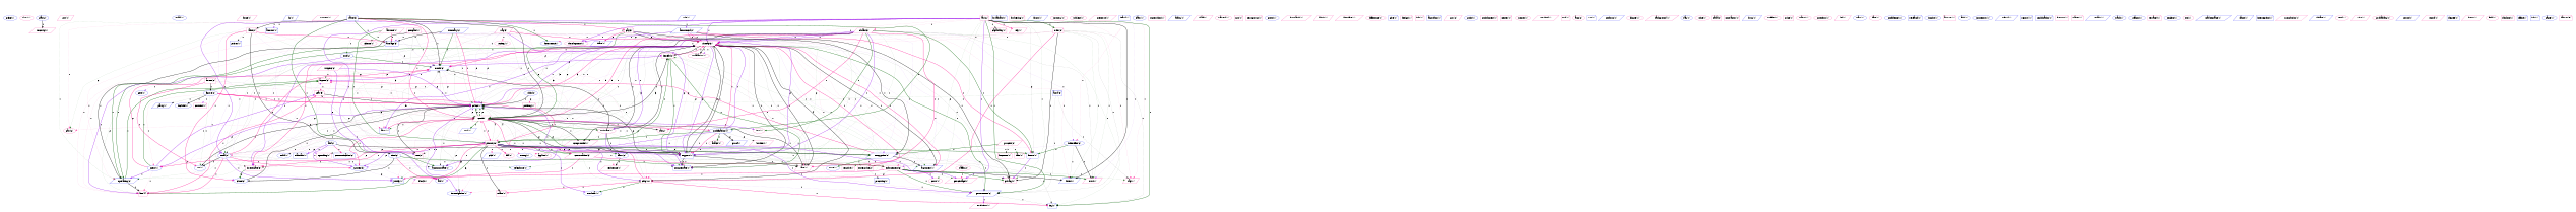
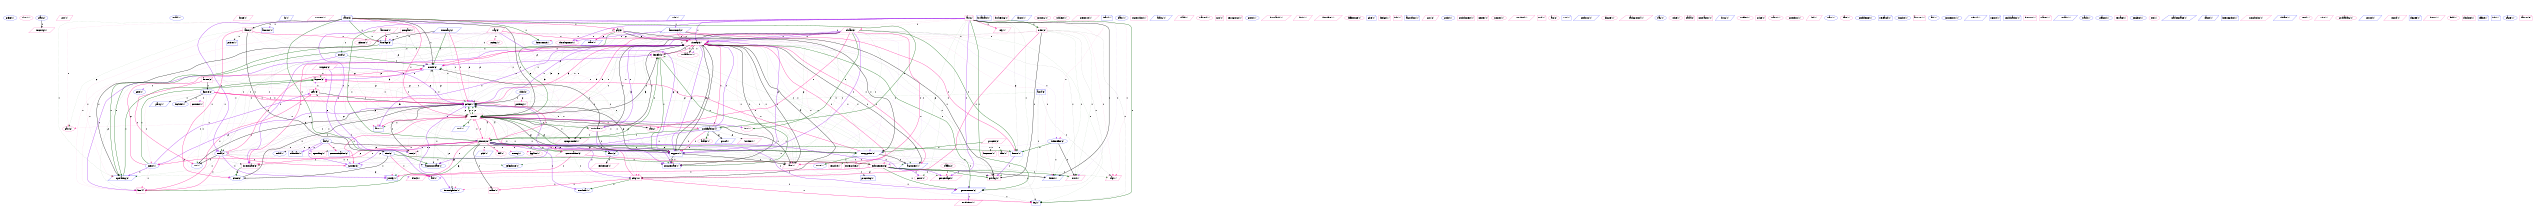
  digraph {
    node [color=deeppink shape=ellipse]
    edge [color=deeppink style=dotted]
    n1 [color=blue label="peice(1)"]
    n2 [label="show(1)"]
    n3 [color=blue label="plan(2)"]
    n4 [label="security(1)" shape=parallelogram]
    n5 [label="put(1)" shape=parallelogram]
    n6 [color=blue label="email(1)"]
    n7 [label="force(1)" shape=parallelogram]
    n8 [color=blue label="dc(1)" shape=parallelogram]
    n9 [label="moment(1)" shape=parallelogram]
    n10 [color=blue label="role(1)" shape=parallelogram]
    n11 [color=blue label="announced(2)" shape=parallelogram]
    n12 [color=blue label="add(2)"]
    n13 [color=blue label="build(1)"]
    n14 [color=blue label="communication(2)" shape=note]
    n15 [color=blue label="encryption(8)" shape=parallelogram]
    n16 [color=blue label="maintain(1)" shape=note]
    n17 [color=blue label="system(3)"]
    n18 [label="enterprise(2)" shape=note]
    n19 [label="benefit(3)" shape=note]
    n20 [label="wiretap(3)" shape=parallelogram]
    n21 [color=blue label="key(1)" shape=note]
    n22 [label="access(3)" shape=note]
    n23 [color=blue label="argument(1)" shape=parallelogram]
    n24 [color=blue label="none(1)"]
    n25 [label="require(1)" shape=note]
    n26 [color=blue label="justify(1)" shape=note]
    n27 [color=blue label="procuring(1)" shape=note]
    n28 [color=blue label="month(6)" shape=parallelogram]
    n29 [label="line(4)" shape=note]
    n30 [color=blue label="support(1)" shape=note]
    n31 [color=blue label="police(1)" shape=note]
    n32 [color=blue label="compensate(1)" shape=note]
    n33 [label="rate(1)" shape=parallelogram]
    n34 [color=blue label="government(6)" shape=parallelogram]
    n35 [label="privacy(1)" shape=note]
    n36 [label="chip(10)" shape=note]
    n37 [label="cost(5)" shape=parallelogram]
    n38 [label="investigate(3)" shape=note]
    n39 [color=blue label="operating(2)" shape=parallelogram]
    n40 [color=blue label="labor(1)" shape=note]
    n41 [color=blue label="investigation(1)"]
    n42 [label="enforcement(6)"]
    n43 [label="installation(1)"]
    n44 [label="year(5)" shape=note]
    n45 [color=blue label="broadcast(1)" shape=note]
    n46 [label="brokering(1)" shape=note]
    n47 [label="assume(1)" shape=parallelogram]
    n48 [label="scheme(1)"]
    n49 [color=blue label="level(2)"]
    n50 [label="phone(20)" shape=note]
    n51 [label="spending(1)" shape=note]
    n52 [color=blue label="average(3)" shape=note]
    n53 [label="percentage(1)" shape=parallelogram]
    n54 [color=blue label="total(2)"]
    n55 [color=blue label="future(1)" shape=note]
    n56 [color=blue label="accommodate(1)"]
    n57 [label="use(2)" shape=note]
    n58 [color=blue label="allow(2)"]
    n59 [label="bill(1)"]
    n60 [color=blue label="money(1)"]
    n61 [label="applies(1)"]
    n62 [label="conversation(3)" shape=parallelogram]
    n63 [color=blue label="pick(1)" shape=parallelogram]
    n64 [color=blue label="spent(1)"]
    n65 [color=blue label="overhear(1)"]
    n66 [label="make(1)" shape=note]
    n67 [label="existence(1)" shape=parallelogram]
    n68 [label="evolution(1)" shape=parallelogram]
    n69 [color=blue label="non(1)"]
    n70 [label="loss(1)"]
    n71 [label="tax(2)"]
    n72 [label="estimate(1)"]
    n73 [label="compromise(1)" shape=parallelogram]
    n74 [label="part(2)"]
    n75 [color=blue label="modification(4)"]
    n76 [color=blue label="tool(1)" shape=parallelogram]
    n77 [color=blue label="telephone(1)"]
    n78 [label="block(1)" shape=parallelogram]
    n79 [color=blue label="crime(2)"]
    n80 [color=blue label="focus(1)" shape=parallelogram]
    n81 [label="country(1)"]
    n82 [label="subject(1)"]
    n83 [label="preserve(1)" shape=parallelogram]
    n84 [label="traffic(2)"]
    n85 [color=blue label="heard(1)" shape=note]
    n86 [color=blue label="class(1)"]
    n87 [label="law(6)" shape=note]
    n88 [label="development(1)"]
-   n89 [label="capability(1)" shape=note]
    n90 [label="obtain(3)" shape=parallelogram]
    n91 [label="rely(1)" shape=parallelogram]
    n92 [color=blue label="indentifier(2)"]
    n93 [label="order(2)" shape=note]
    n94 [label="court(1)"]
    n95 [color=blue label="listen(1)" shape=parallelogram]
    n96 [label="tap(1)" shape=parallelogram]
    n97 [label="trust(1)" shape=parallelogram]
    n98 [color=blue label="aid(1)"]
    n99 [label="supervision(1)" shape=note]
    n100 [label="process(2)" shape=parallelogram]
    n101 [label="becomes(1)" shape=note]
    n102 [label="take(1)" shape=note]
    n103 [color=blue label="value(3)" shape=note]
    n104 [label="raise(2)" shape=note]
    n105 [label="pay(3)" shape=note]
    n106 [color=blue label="amount(1)" shape=note]
    n107 [color=blue label="deterrence(1)"]
    n108 [color=blue label="prison(1)" shape=note]
    n109 [color=blue label="time(2)"]
    n110 [color=blue label="share(1)" shape=parallelogram]
    n111 [label="burden(1)" shape=parallelogram]
    n112 [label="attach(1)"]
    n113 [color=blue label="proof(1)" shape=parallelogram]
    n114 [color=blue label="ability(1)" shape=parallelogram]
    n115 [label="draft(1)" shape=parallelogram]
    n116 [label="started(1)"]
    n117 [label="quo(1)" shape=note]
    n118 [label="newsgroup(1)" shape=note]
    n119 [color=blue label="press(1)"]
    n120 [label="thousanth(1)" shape=parallelogram]
    n121 [label="limit(1)" shape=parallelogram]
    n122 [label="identifier(1)" shape=parallelogram]
    n123 [label="difference(1)"]
    n124 [color=blue label="give(1)" shape=note]
    n125 [label="design(1)" shape=note]
    n126 [label="info(1)" shape=note]
    n127 [color=blue label="algorithm(1)" shape=note]
    n128 [label="gov(2)" shape=parallelogram]
    n129 [color=blue label="point(1)"]
    n130 [label="punishment(1)" shape=note]
    n131 [label="center(1)" shape=note]
    n132 [label="arrest(2)" shape=note]
    n133 [color=blue label="gets(1)"]
    n134 [color=blue label="figure(2)"]
    n135 [label="consent(1)" shape=note]
    n136 [color=blue label="party(1)" shape=parallelogram]
    n137 [color=blue label="include(1)"]
    n138 [label="comes(1)"]
    n139 [label="resulted(1)" shape=parallelogram]
    n140 [label="end(1)" shape=note]
    n141 [label="arc(2)"]
    n142 [color=blue label="won(1)" shape=note]
    n143 [color=blue label="perform(1)" shape=parallelogram]
    n144 [label="clipper(1)"]
    n145 [label="background(1)" shape=parallelogram]
    n146 [color=blue label="day(1)"]
    n147 [label="voice(1)"]
    n148 [label="nasa(3)" shape=note]
    n149 [label="contractor(1)" shape=note]
    n150 [color=blue label="drug(1)" shape=parallelogram]
    n151 [label="moffett(1)"]
    n152 [label="price(1)" shape=note]
    n153 [label="way(3)" shape=parallelogram]
    n154 [label="society(1)"]
    n155 [label="status(1)"]
    n156 [label="question(1)"]
    n157 [color=blue label="summary(2)" shape=parallelogram]
    n158 [label="led(1)" shape=parallelogram]
    n159 [color=blue label="start(1)"]
    n160 [label="suspect(2)" shape=parallelogram]
    n161 [label="compare(1)" shape=note]
    n162 [label="date(1)"]
    n163 [color=blue label="confidence(1)"]
    n164 [color=blue label="research(1)" shape=note]
    n165 [color=blue label="inspire(1)"]
    n166 [label="answer(1)" shape=note]
    n167 [color=blue label="ask(1)"]
    n168 [color=blue label="consensus(1)"]
    n169 [color=blue label="oxford(1)" shape=parallelogram]
    n170 [color=blue label="report(1)" shape=note]
    n171 [color=blue label="combination(1)" shape=note]
    n172 [label="fremont(1)" shape=note]
    n173 [label="matter(1)" shape=note]
    n174 [color=blue label="remain(1)" shape=parallelogram]
    n175 [color=blue label="track(1)"]
    n176 [color=blue label="weapon(1)"]
    n177 [label="terrace(1)" shape=note]
    n178 [color=blue label="neglect(1)"]
    n179 [label="etc(1)"]
    n180 [color=blue label="marketplace(1)" shape=parallelogram]
    n181 [color=blue label="came(1)" shape=parallelogram]
    n182 [color=blue label="interception(1)" shape=note]
    n183 [label="conclusion(1)" shape=parallelogram]
    n184 [color=blue label="debate(1)" shape=parallelogram]
    n185 [label="need(1)"]
    n186 [label="wire(1)" shape=parallelogram]
    n187 [label="probability(1)"]
    n188 [color=blue label="robin(3)"]
    n189 [label="ptolemy(1)" shape=note]
    n190 [color=blue label="course(1)" shape=parallelogram]
    n191 [label="record(1)" shape=parallelogram]
    n192 [color=blue label="degree(1)" shape=note]
    n193 [label="doesn(1)" shape=parallelogram]
    n194 [label="field(1)"]
    n195 [color=blue label="april(3)" shape=note]
    n196 [label="disclose(1)" shape=note]
    n197 [color=blue label="office(1)" shape=note]
    n198 [color=blue label="isbn(1)" shape=note]
    n199 [color=blue label="paper(1)"]
    n200 [label="hanson(5)" shape=note]
    n3 -> n4 [color=black label=1 style=bold]
    n10 -> n11 [color=purple label=1]
    n11 -> n20 [label=1 style=bold]
    n11 -> n20 [label=1 style=bold]
    n11 -> n35 [color=black label=1 style=bold]
    n11 -> n36 [label=1]
    n11 -> n54 [color=darkgreen label=1]
    n11 -> n55 [label=1 style=bold]
    n11 -> n57 [color=darkgreen label=1]
    n11 -> n77 [color=darkgreen label=1]
    n11 -> n88 [color=purple label=1 style=bold]
    n12 -> n13 [color=black label=1]
    n12 -> n14 [label=1 style=bold]
    n12 -> n15 [color=black label=1 style=bold]
    n12 -> n16 [color=purple label=1 style=bold]
    n12 -> n17 [color=purple label=1 style=bold]
    n14 -> n17 [color=purple label=1]
    n15 -> n18 [label=1]
    n15 -> n19 [color=darkgreen label=1]
    n15 -> n20 [color=darkgreen label=1]
    n15 -> n20 [color=purple label=1]
    n15 -> n21 [color=black label=1]
    n15 -> n22 [label=1 style=bold]
    n15 -> n23 [color=black label=1 style=bold]
    n15 -> n24 [color=darkgreen label=1 style=bold]
    n15 -> n25 [color=darkgreen label=1]
    n17 -> n26 [color=purple label=2]
    n18 -> n27 [color=black label=1]
    n19 -> n20 [label=1 style=bold]
    n19 -> n23 [color=darkgreen label=1]
    n19 -> n28 [color=purple label=2 style=bold]
    n19 -> n29 [color=purple label=1]
    n19 -> n30 [color=darkgreen label=1 style=bold]
    n19 -> n31 [color=purple label=1]
    n19 -> n32 [color=darkgreen label=1 style=bold]
    n19 -> n33 [color=black label=1]
    n20 -> n18 [label=1 style=bold]
    n20 -> n19 [color=black label=1 style=bold]
    n20 -> n23 [color=black label=1 style=bold]
    n20 -> n23 [label=1 style=bold]
    n20 -> n28 [label=2]
    n20 -> n30 [color=darkgreen label=2]
    n20 -> n30 [color=purple label=2 style=bold]
    n20 -> n30 [color=black label=2 style=bold]
    n20 -> n31 [color=darkgreen label=3]
    n20 -> n31 [label=3 style=bold]
    n20 -> n32 [label=1]
    n20 -> n32 [color=black label=1 style=bold]
    n20 -> n33 [color=black label=1]
    n20 -> n33 [color=black label=1 style=bold]
    n20 -> n34 [color=darkgreen label=1 style=bold]
    n20 -> n34 [color=purple label=1]
    n20 -> n35 [color=black label=1]
    n20 -> n36 [color=black label=4 style=bold]
    n20 -> n37 [label=5]
    n20 -> n37 [label=5 style=bold]
    n20 -> n38 [label=1 style=bold]
    n20 -> n38 [color=purple label=1 style=bold]
    n20 -> n39 [color=darkgreen label=1 style=bold]
    n20 -> n40 [color=purple label=1 style=bold]
    n20 -> n40 [label=1]
    n20 -> n41 [color=black label=1]
    n20 -> n42 [label=1]
    n20 -> n43 [color=purple label=1]
    n20 -> n43 [color=black label=1 style=bold]
    n22 -> n44 [label=1]
    n28 -> n22 [color=purple label=1 style=bold]
    n28 -> n29 [color=darkgreen label=2]
    n28 -> n31 [color=purple label=2]
    n28 -> n32 [color=darkgreen label=1]
    n28 -> n37 [color=darkgreen label=1]
    n29 -> n44 [label=1 style=bold]
    n30 -> n17 [color=purple label=1]
    n30 -> n20 [color=black label=1 style=bold]
    n30 -> n28 [color=darkgreen label=1]
    n30 -> n31 [color=black label=2 style=bold]
    n30 -> n31 [color=darkgreen label=2]
    n30 -> n32 [label=1]
    n30 -> n32 [color=black label=1 style=bold]
    n30 -> n33 [color=darkgreen label=1]
    n30 -> n33 [color=black label=1 style=bold]
    n31 -> n20 [color=black label=1]
    n31 -> n20 [color=purple label=1 style=bold]
    n31 -> n30 [color=purple label=1]
    n31 -> n30 [color=purple label=1]
    n31 -> n32 [color=purple label=1 style=bold]
    n31 -> n37 [color=darkgreen label=1]
    n31 -> n38 [label=1]
    n31 -> n41 [color=purple label=1 style=bold]
    n31 -> n57 [color=black label=1 style=bold]
    n31 -> n69 [color=black label=1 style=bold]
    n34 -> n21 [color=black label=1]
    n34 -> n68 [color=purple label=1 style=bold]
    n36 -> n21 [label=1 style=bold]
    n36 -> n31 [color=black label=1]
    n36 -> n34 [color=purple label=1]
    n36 -> n37 [label=2 style=bold]
    n36 -> n41 [label=1]
    n36 -> n65 [color=darkgreen label=1 style=bold]
    n36 -> n66 [label=1 style=bold]
    n37 -> n17 [label=1 style=bold]
    n37 -> n19 [color=black label=1 style=bold]
    n37 -> n20 [color=darkgreen label=1]
    n37 -> n20 [color=purple label=1]
    n37 -> n26 [label=1]
    n37 -> n26 [color=darkgreen label=1]
    n37 -> n28 [color=black label=1]
    n37 -> n30 [color=black label=2 style=bold]
    n37 -> n30 [color=darkgreen label=2 style=bold]
    n37 -> n31 [color=darkgreen label=2]
    n37 -> n31 [color=purple label=2]
    n37 -> n31 [color=darkgreen label=2 style=bold]
    n37 -> n32 [color=black label=1]
    n37 -> n32 [color=purple label=1]
    n37 -> n33 [color=black label=1 style=bold]
    n37 -> n33 [label=1]
    n37 -> n40 [label=1 style=bold]
    n37 -> n40 [color=darkgreen label=1]
    n37 -> n41 [label=1]
    n37 -> n50 [label=1 style=bold]
    n37 -> n56 [color=black label=1]
    n37 -> n70 [color=purple label=1 style=bold]
    n37 -> n71 [color=black label=1 style=bold]
    n37 -> n72 [color=darkgreen label=1 style=bold]
    n37 -> n73 [color=black label=1 style=bold]
    n37 -> n74 [label=2]
    n37 -> n75 [label=1 style=bold]
    n37 -> n76 [color=darkgreen label=1 style=bold]
    n38 -> n79 [color=darkgreen label=2 style=bold]
    n39 -> n22 [color=darkgreen label=1 style=bold]
-   n39 -> n29 [color=black label=1 style=bold]
    n39 -> n37 [color=darkgreen label=1]
    n42 -> n20 [label=1]
    n42 -> n21 [label=1]
    n42 -> n34 [color=darkgreen label=1 style=bold]
    n42 -> n35 [color=darkgreen label=1 style=bold]
    n42 -> n36 [color=black label=2]
    n42 -> n53 [color=darkgreen label=1]
    n42 -> n78 [label=1 style=bold]
    n42 -> n94 [color=purple label=1 style=bold]
    n42 -> n95 [color=black label=1 style=bold]
    n42 -> n96 [color=darkgreen label=1]
    n42 -> n97 [color=darkgreen label=1 style=bold]
    n42 -> n98 [color=purple label=1]
    n44 -> n31 [color=black label=1 style=bold]
    n47 -> n15 [color=purple label=1]
    n47 -> n18 [color=darkgreen label=1]
    n47 -> n19 [label=1]
    n47 -> n28 [color=purple label=1]
    n47 -> n29 [label=1]
    n47 -> n34 [label=1]
    n47 -> n48 [color=darkgreen label=1]
    n47 -> n49 [color=darkgreen label=1]
    n47 -> n50 [color=darkgreen label=1 style=bold]
    n47 -> n51 [color=purple label=1]
    n47 -> n52 [label=1 style=bold]
    n49 -> n28 [color=darkgreen label=1 style=bold]
    n49 -> n29 [color=purple label=1 style=bold]
    n50 -> n15 [color=darkgreen label=2 style=bold]
    n50 -> n17 [color=purple label=2 style=bold]
    n50 -> n19 [color=darkgreen label=1 style=bold]
    n50 -> n20 [color=black label=3]
    n50 -> n20 [color=darkgreen label=3]
    n50 -> n22 [label=3]
    n50 -> n23 [color=darkgreen label=1]
    n50 -> n26 [label=2 style=bold]
    n50 -> n28 [color=black label=5]
    n50 -> n29 [color=darkgreen label=6 style=bold]
    n50 -> n30 [color=black label=2]
    n50 -> n30 [color=purple label=2 style=bold]
    n50 -> n31 [color=black label=4]
    n50 -> n31 [color=darkgreen label=4]
    n50 -> n34 [color=purple label=1 style=bold]
    n50 -> n35 [color=purple label=1]
    n50 -> n36 [color=purple label=1 style=bold]
    n50 -> n37 [label=1]
    n50 -> n38 [label=1 style=bold]
    n50 -> n44 [color=black label=2]
    n50 -> n51 [color=black label=2]
    n50 -> n53 [color=purple label=1 style=bold]
    n50 -> n54 [label=2]
    n50 -> n55 [color=darkgreen label=1 style=bold]
    n50 -> n56 [color=black label=2]
    n50 -> n57 [color=black label=1]
    n50 -> n58 [color=darkgreen label=1 style=bold]
    n50 -> n59 [label=1 style=bold]
    n50 -> n60 [label=1]
    n50 -> n61 [label=1]
    n50 -> n62 [color=darkgreen label=1 style=bold]
    n50 -> n63 [label=1]
    n50 -> n64 [label=2 style=bold]
    n50 -> n65 [color=purple label=1 style=bold]
    n50 -> n66 [color=black label=1 style=bold]
-   n50 -> n67 [label=1]
    n52 -> n19 [color=purple label=1]
    n52 -> n28 [color=purple label=2]
    n52 -> n29 [label=1]
    n52 -> n31 [color=darkgreen label=1]
    n52 -> n37 [label=3]
    n52 -> n39 [color=darkgreen label=1 style=bold]
    n52 -> n40 [label=2]
    n54 -> n17 [label=1 style=bold]
    n54 -> n22 [color=purple label=1]
    n54 -> n26 [color=purple label=1 style=bold]
    n54 -> n28 [label=1 style=bold]
    n54 -> n29 [label=1 style=bold]
    n54 -> n31 [color=black label=1]
    n54 -> n31 [color=black label=1]
    n54 -> n35 [color=black label=1]
    n54 -> n37 [label=1]
    n54 -> n39 [color=darkgreen label=1]
    n54 -> n56 [color=black label=1]
    n54 -> n64 [label=2]
    n54 -> n69 [color=black label=1 style=bold]
    n55 -> n35 [color=purple label=1 style=bold]
    n57 -> n38 [color=darkgreen label=1]
    n57 -> n77 [color=darkgreen label=1]
    n58 -> n67 [color=black label=1 style=bold]
    n62 -> n36 [color=darkgreen label=1]
    n62 -> n42 [label=1 style=bold]
    n62 -> n78 [label=1 style=bold]
    n64 -> n22 [color=darkgreen label=1 style=bold]
    n64 -> n28 [label=2 style=bold]
    n64 -> n29 [label=1]
    n64 -> n31 [color=purple label=2 style=bold]
    n64 -> n39 [color=purple label=1 style=bold]
    n64 -> n44 [color=purple label=1 style=bold]
    n72 -> n20 [color=black label=1 style=bold]
    n72 -> n28 [color=black label=1 style=bold]
    n72 -> n30 [color=black label=1 style=bold]
    n72 -> n31 [color=black label=1]
    n72 -> n32 [color=purple label=1 style=bold]
    n72 -> n33 [color=black label=1]
    n72 -> n73 [color=black label=1]
    n75 -> n20 [color=purple label=1 style=bold]
    n75 -> n20 [label=1 style=bold]
    n75 -> n30 [label=1]
    n75 -> n30 [label=1 style=bold]
    n75 -> n50 [color=darkgreen label=1 style=bold]
    n75 -> n56 [color=purple label=1 style=bold]
    n75 -> n58 [color=darkgreen label=1]
    n75 -> n111 [color=black label=2]
    n75 -> n112 [color=darkgreen label=1 style=bold]
    n75 -> n113 [color=black label=2 style=bold]
    n79 -> n31 [color=black label=1 style=bold]
    n84 -> n53 [label=1]
    n87 -> n20 [color=purple label=1 style=bold]
    n87 -> n20 [label=1]
    n87 -> n21 [color=darkgreen label=1 style=bold]
    n87 -> n34 [color=darkgreen label=1 style=bold]
    n87 -> n35 [color=darkgreen label=1]
    n87 -> n36 [color=darkgreen label=2]
    n87 -> n50 [label=3]
    n87 -> n53 [color=purple label=1 style=bold]
    n87 -> n54 [color=purple label=1 style=bold]
    n87 -> n55 [color=black label=2]
    n87 -> n78 [color=purple label=1]
    n87 -> n88 [color=purple label=1 style=bold]
-   n87 -> n89 [color=black label=1]
    n87 -> n90 [label=1]
    n87 -> n91 [label=1 style=bold]
    n87 -> n92 [label=1]
    n87 -> n93 [color=darkgreen label=1 style=bold]
    n87 -> n94 [color=darkgreen label=1]
    n87 -> n95 [color=black label=1 style=bold]
    n87 -> n96 [label=1]
    n87 -> n97 [color=purple label=1]
    n87 -> n98 [color=purple label=1 style=bold]
    n90 -> n19 [color=purple label=1]
    n90 -> n20 [color=purple label=1 style=bold]
    n90 -> n20 [color=purple label=1 style=bold]
    n90 -> n21 [color=darkgreen label=1]
    n90 -> n28 [label=1 style=bold]
    n90 -> n30 [color=darkgreen label=1]
    n90 -> n30 [color=purple label=1 style=bold]
    n90 -> n31 [color=purple label=1]
    n90 -> n31 [color=black label=1]
    n90 -> n32 [color=purple label=1]
    n90 -> n33 [label=1 style=bold]
    n90 -> n37 [color=purple label=1]
    n90 -> n50 [color=black label=1]
    n90 -> n55 [color=darkgreen label=1 style=bold]
    n90 -> n70 [color=darkgreen label=1 style=bold]
    n90 -> n71 [label=1 style=bold]
    n90 -> n72 [color=purple label=1 style=bold]
    n90 -> n73 [color=black label=1 style=bold]
    n90 -> n92 [color=purple label=1]
    n90 -> n95 [label=1]
    n90 -> n97 [color=black label=1]
    n92 -> n15 [color=purple label=1]
    n92 -> n55 [color=darkgreen label=1 style=bold]
    n92 -> n95 [color=black label=1]
    n92 -> n97 [color=black label=1 style=bold]
    n93 -> n20 [label=1]
    n93 -> n20 [label=1]
    n93 -> n21 [color=black label=1]
    n93 -> n34 [color=black label=1]
    n93 -> n35 [color=black label=1 style=bold]
    n93 -> n36 [label=1 style=bold]
    n93 -> n54 [color=black label=1]
    n93 -> n95 [color=darkgreen label=1]
    n93 -> n96 [label=1]
    n93 -> n97 [color=darkgreen label=1]
    n100 -> n15 [color=darkgreen label=1 style=bold]
    n100 -> n101 [color=black label=1]
    n100 -> n102 [color=darkgreen label=1]
    n103 -> n26 [color=purple label=1]
    n103 -> n28 [color=black label=1 style=bold]
    n103 -> n37 [label=1 style=bold]
    n103 -> n37 [color=black label=1 style=bold]
    n103 -> n39 [color=darkgreen label=1]
    n103 -> n52 [color=darkgreen label=1 style=bold]
    n103 -> n56 [color=darkgreen label=1 style=bold]
    n103 -> n74 [label=1]
    n103 -> n75 [color=darkgreen label=1 style=bold]
    n103 -> n104 [color=black label=1 style=bold]
    n103 -> n105 [label=1 style=bold]
    n103 -> n106 [color=purple label=1]
    n103 -> n107 [color=darkgreen label=1 style=bold]
    n104 -> n37 [label=2]
    n104 -> n37 [color=darkgreen label=2]
    n104 -> n39 [label=1]
    n104 -> n50 [color=purple label=1]
    n104 -> n52 [label=1 style=bold]
    n104 -> n74 [color=darkgreen label=2]
    n104 -> n79 [label=1 style=bold]
    n104 -> n108 [color=black label=1]
    n104 -> n109 [color=black label=1 style=bold]
    n105 -> n15 [color=black label=1 style=bold]
    n105 -> n20 [color=darkgreen label=2]
    n105 -> n20 [color=black label=2 style=bold]
    n105 -> n30 [color=darkgreen label=2]
    n105 -> n30 [color=purple label=2 style=bold]
    n105 -> n37 [color=darkgreen label=2]
    n105 -> n37 [color=darkgreen label=2 style=bold]
    n105 -> n107 [label=1]
    n105 -> n110 [label=2 style=bold]
    n109 -> n42 [color=darkgreen label=1 style=bold]
    n109 -> n79 [color=black label=1 style=bold]
    n109 -> n98 [label=1 style=bold]
    n132 -> n31 [label=1]
    n132 -> n31 [color=black label=1]
    n132 -> n69 [label=1 style=bold]
    n132 -> n133 [color=purple label=1]
    n132 -> n134 [color=black label=1 style=bold]
    n134 -> n31 [label=1 style=bold]
    n134 -> n31 [label=1 style=bold]
    n134 -> n54 [color=purple label=1]
    n134 -> n62 [label=1 style=bold]
    n134 -> n64 [label=1]
    n134 -> n69 [color=darkgreen label=1]
    n134 -> n135 [color=purple label=1]
    n134 -> n136 [color=black label=1]
    n134 -> n137 [color=black label=1 style=bold]
    n153 -> n20 [label=1]
    n153 -> n20 [label=1 style=bold]
    n153 -> n30 [color=purple label=2 style=bold]
    n153 -> n30 [label=2]
    n153 -> n31 [color=purple label=2]
    n153 -> n31 [color=purple label=2]
    n153 -> n37 [color=darkgreen label=1]
    n153 -> n38 [color=black label=1]
    n153 -> n79 [color=purple label=1]
    n153 -> n154 [label=1]
    n157 -> n28 [color=darkgreen label=1 style=bold]
    n157 -> n31 [color=darkgreen label=1]
    n157 -> n31 [label=1 style=bold]
    n157 -> n52 [color=black label=1 style=bold]
    n160 -> n22 [color=darkgreen label=1]
    n160 -> n31 [label=2]
    n160 -> n31 [color=purple label=2 style=bold]
    n160 -> n38 [color=purple label=2]
    n160 -> n57 [color=purple label=2 style=bold]
    n161 -> n28 [color=black label=1]
    n161 -> n36 [label=1]
    n161 -> n37 [color=black label=1]
    n161 -> n39 [color=black label=1 style=bold]
    n161 -> n42 [color=purple label=1]
    n161 -> n52 [color=purple label=1]
    n188 -> n31 [color=black label=1 style=bold]
    n188 -> n189 [label=2]
    n195 -> n31 [color=darkgreen label=1]
    n195 -> n34 [color=black label=1]
    n195 -> n96 [color=black label=1]
  }
